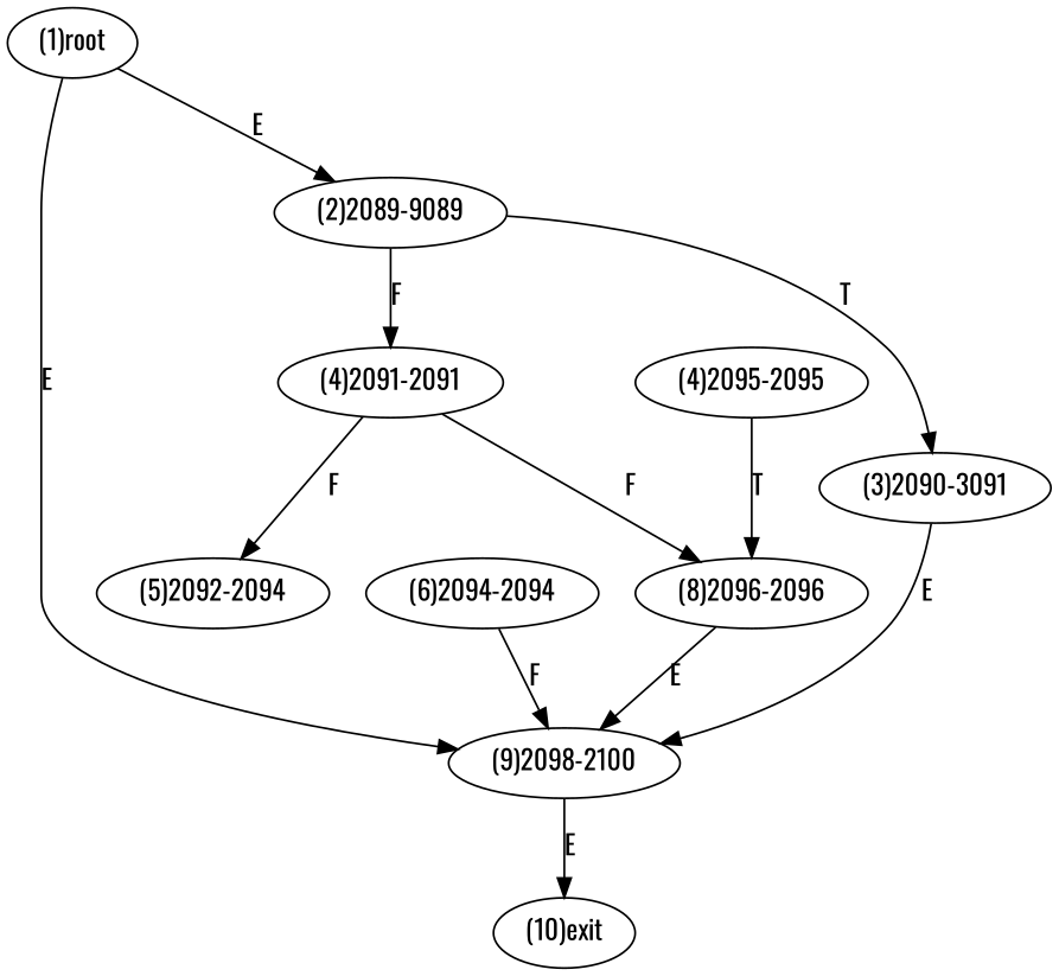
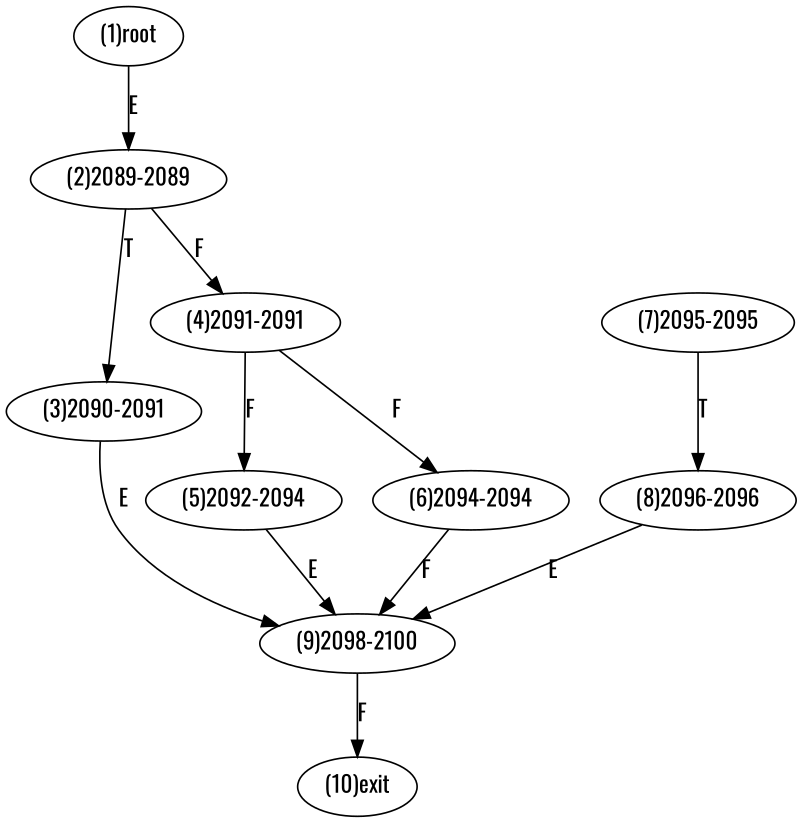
  digraph {
    fontname=Oswald
    node [fontname=Oswald]
    edge [fontname=Oswald]
    n1 [label="(1)root"]
-   n2 [label="(2)2089-9089"]
-   n3 [label="(3)2090-3091"]
+   n2 [label="(2)2089-2089"]
+   n3 [label="(3)2090-2091"]
    n4 [label="(4)2091-2091"]
    n5 [label="(9)2098-2100"]
    n6 [label="(5)2092-2094"]
    n7 [label="(6)2094-2094"]
    n8 [label="(10)exit"]
-   n9 [label="(4)2095-2095"]
+   n9 [label="(7)2095-2095"]
    n10 [label="(8)2096-2096"]
    n1 -> n2 [label=E]
    n2 -> n3 [label=T]
    n2 -> n4 [label=F]
    n3 -> n5 [label=E]
    n4 -> n6 [label=F]
-   n4 -> n10 [label=F]
-   n5 -> n8 [label=E]
-   n1 -> n5 [label=E]
+   n4 -> n7 [label=F]
+   n5 -> n8 [label=F]
+   n6 -> n5 [label=E]
    n7 -> n5 [label=F]
    n9 -> n10 [label=T]
    n10 -> n5 [label=E]
  }
